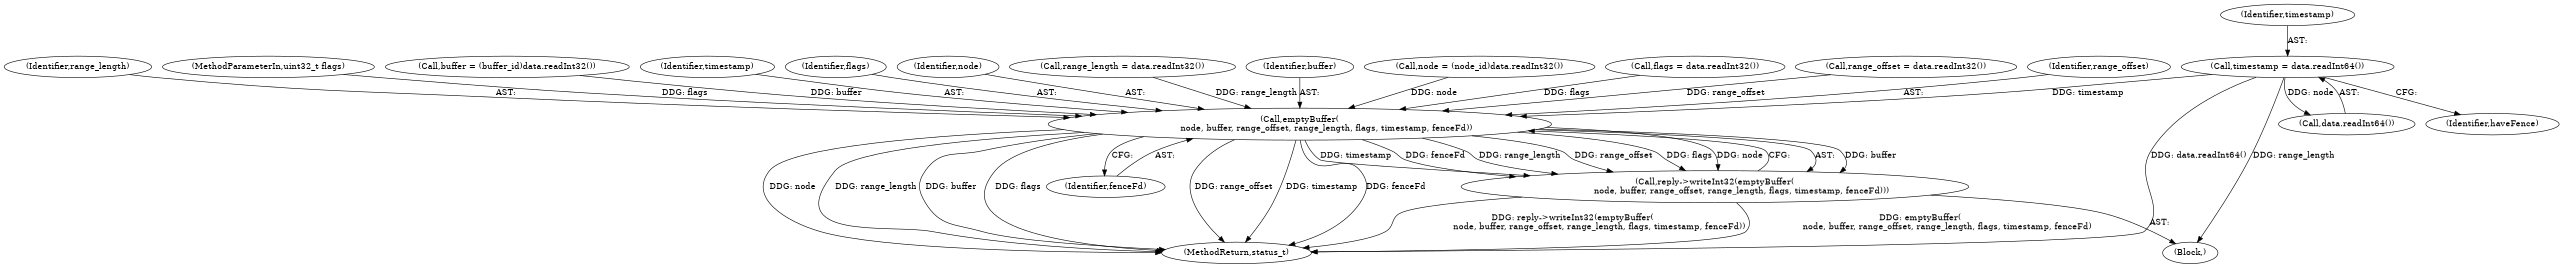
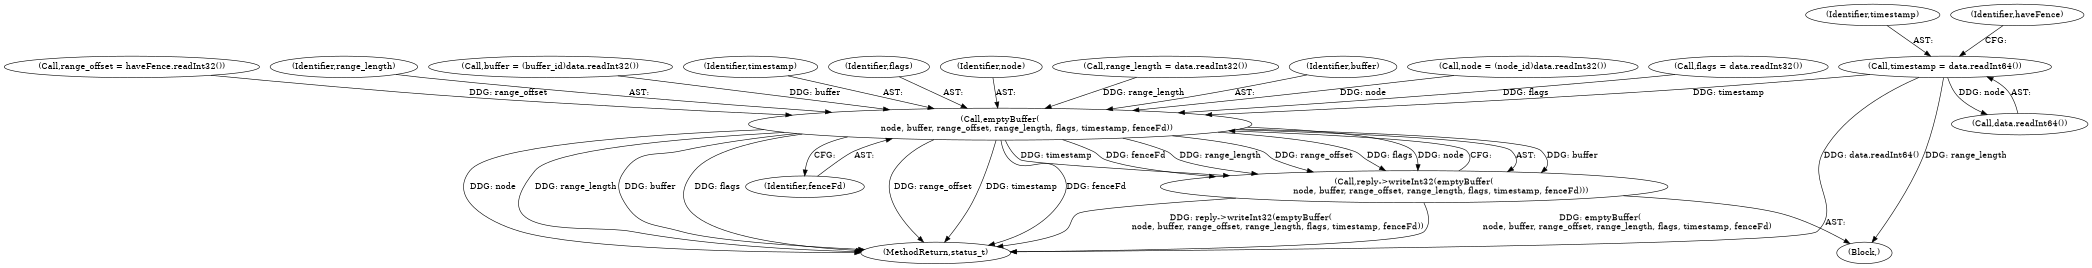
  digraph {
    n1 [label="(Call,timestamp = data.readInt64())"]
    n2 [label="(Call,emptyBuffer(\n                    node, buffer, range_offset, range_length, flags, timestamp, fenceFd))"]
    n3 [label="(MethodReturn,status_t)"]
    n4 [label="(Block,)"]
    n5 [label="(Call,data.readInt64())"]
    n6 [label="(Call,reply->writeInt32(emptyBuffer(\n                    node, buffer, range_offset, range_length, flags, timestamp, fenceFd)))"]
    n7 [label="(Identifier,fenceFd)"]
    n8 [label="(Call,buffer = (buffer_id)data.readInt32())"]
    n9 [label="(Identifier,timestamp)"]
    n10 [label="(Identifier,flags)"]
    n11 [label="(Identifier,node)"]
    n12 [label="(Call,range_length = data.readInt32())"]
    n13 [label="(Identifier,buffer)"]
    n14 [label="(Call,node = (node_id)data.readInt32())"]
    n15 [label="(Call,flags = data.readInt32())"]
-   n16 [label="(Call,range_offset = data.readInt32())"]
-   n17 [label="(Identifier,range_offset)"]
+   n16 [label="(Call,range_offset = haveFence.readInt32())"]
    n18 [label="(Identifier,range_length)"]
-   n19 [label="(MethodParameterIn,uint32_t flags)"]
    n20 [label="(Identifier,timestamp)"]
    n21 [label="(Identifier,haveFence)"]
    n1 -> n2 [label="DDG: timestamp"]
    n1 -> n3 [label="DDG: data.readInt64()"]
    n1 -> n4 [label="DDG: range_length"]
    n1 -> n5 [label="DDG: node"]
    n2 -> n3 [label="DDG: buffer"]
    n2 -> n3 [label="DDG: flags"]
    n2 -> n3 [label="DDG: range_length"]
    n2 -> n3 [label="DDG: range_offset"]
    n2 -> n3 [label="DDG: timestamp"]
    n2 -> n3 [label="DDG: fenceFd"]
    n2 -> n3 [label="DDG: node"]
    n2 -> n6 [label="AST: "]
    n2 -> n6 [label="DDG: buffer"]
    n2 -> n6 [label="DDG: timestamp"]
    n2 -> n6 [label="DDG: fenceFd"]
    n2 -> n6 [label="DDG: range_length"]
    n2 -> n6 [label="DDG: range_offset"]
    n2 -> n6 [label="DDG: flags"]
    n2 -> n6 [label="DDG: node"]
    n2 -> n7 [label="CFG: "]
    n5 -> n1 [label="AST: "]
    n6 -> n2 [label="CFG: "]
    n6 -> n3 [label="DDG: reply->writeInt32(emptyBuffer(\n                    node, buffer, range_offset, range_length, flags, timestamp, fenceFd))"]
    n6 -> n3 [label="DDG: emptyBuffer(\n                    node, buffer, range_offset, range_length, flags, timestamp, fenceFd)"]
    n6 -> n4 [label="AST: "]
    n7 -> n2 [label="AST: "]
    n8 -> n2 [label="DDG: buffer"]
    n9 -> n2 [label="AST: "]
    n10 -> n2 [label="AST: "]
    n11 -> n2 [label="AST: "]
    n12 -> n2 [label="DDG: range_length"]
    n13 -> n2 [label="AST: "]
    n14 -> n2 [label="DDG: node"]
    n15 -> n2 [label="DDG: flags"]
    n16 -> n2 [label="DDG: range_offset"]
-   n17 -> n2 [label="AST: "]
    n18 -> n2 [label="AST: "]
-   n19 -> n2 [label="DDG: flags"]
    n20 -> n1 [label="AST: "]
-   n1 -> n21 [label="CFG: "]
+   n21 -> n1 [label="CFG: "]
  }
